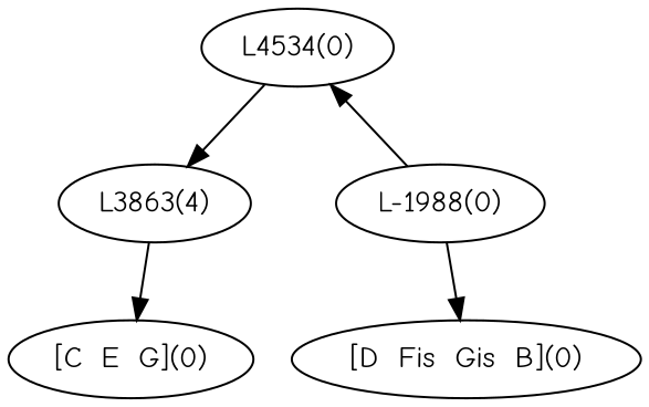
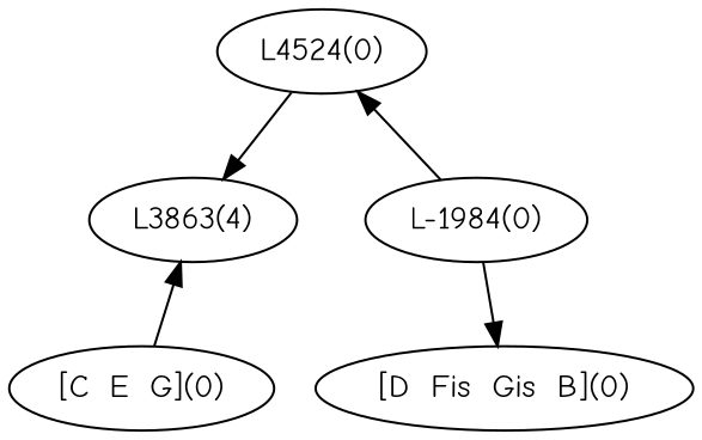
  digraph {
    fontname="Comic Neue"
    node [fontname="Comic Neue"]
    edge [fontname="Comic Neue"]
-   "L4534(0)"
-   "L-1984(0)" [label="L-1988(0)"]
+   "L4534(0)" [label="L4524(0)"]
+   "L-1984(0)"
    n3 [label="L3863(4)"]
    "[D  Fis  Gis  B](0)"
    "[C  E  G](0)"
    subgraph sub_1 {
      rank=min
      "L4534(0)"
    }
    subgraph sub_2 {
      rank=same
      "L-1984(0)"
      n3
    }
    subgraph sub_3 {
      rank=max
      "[D  Fis  Gis  B](0)"
      "[C  E  G](0)"
    }
    "L4534(0)" -> n3
    "L-1984(0)" -> "L4534(0)"
    "L-1984(0)" -> "[D  Fis  Gis  B](0)"
-   n3 -> "[C  E  G](0)"
+   "[C  E  G](0)" -> n3
  }
